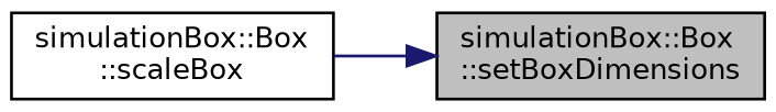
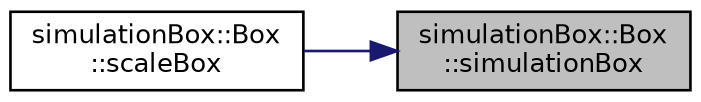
  digraph {
    rankdir=RL
    node [color=black fontname=Helvetica fontsize=10 shape=record style=filled]
-   n1 [fillcolor=grey75 fontcolor=black height=0.2 label="simulationBox::Box\l::setBoxDimensions" width=0.4]
+   n1 [fillcolor=grey75 fontcolor=black height=0.2 label="simulationBox::Box\l::simulationBox" width=0.4]
    n2 [fillcolor=white height=0.2 label="simulationBox::Box\l::scaleBox" width=0.4]
    n1 -> n2 [color=midnightblue dir=back fontname=Helvetica fontsize=10 labelfontname=Helvetica labelfontsize=10 style=solid]
  }
